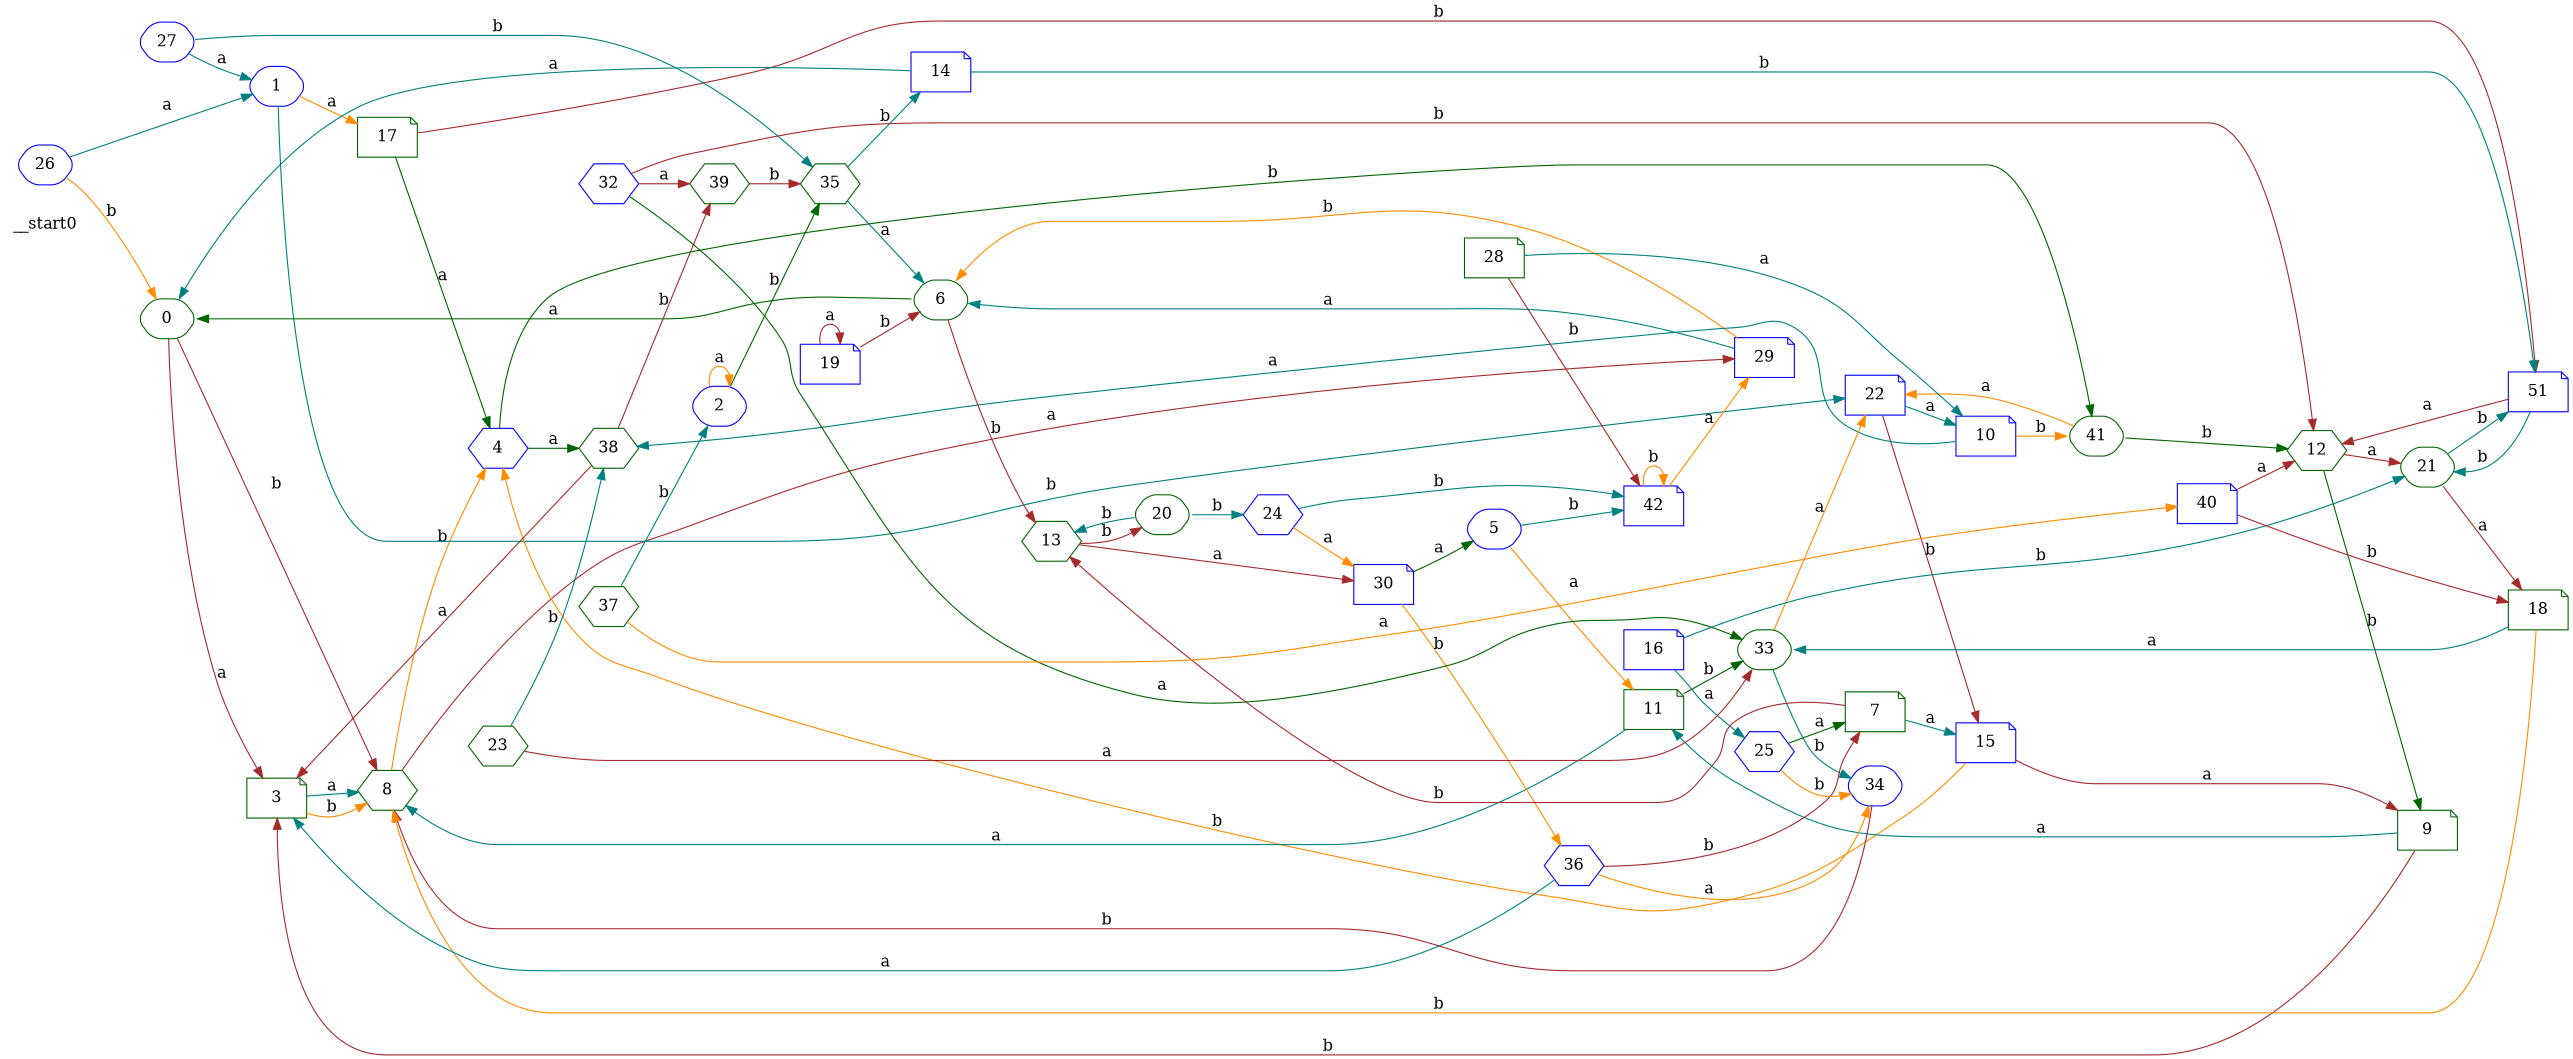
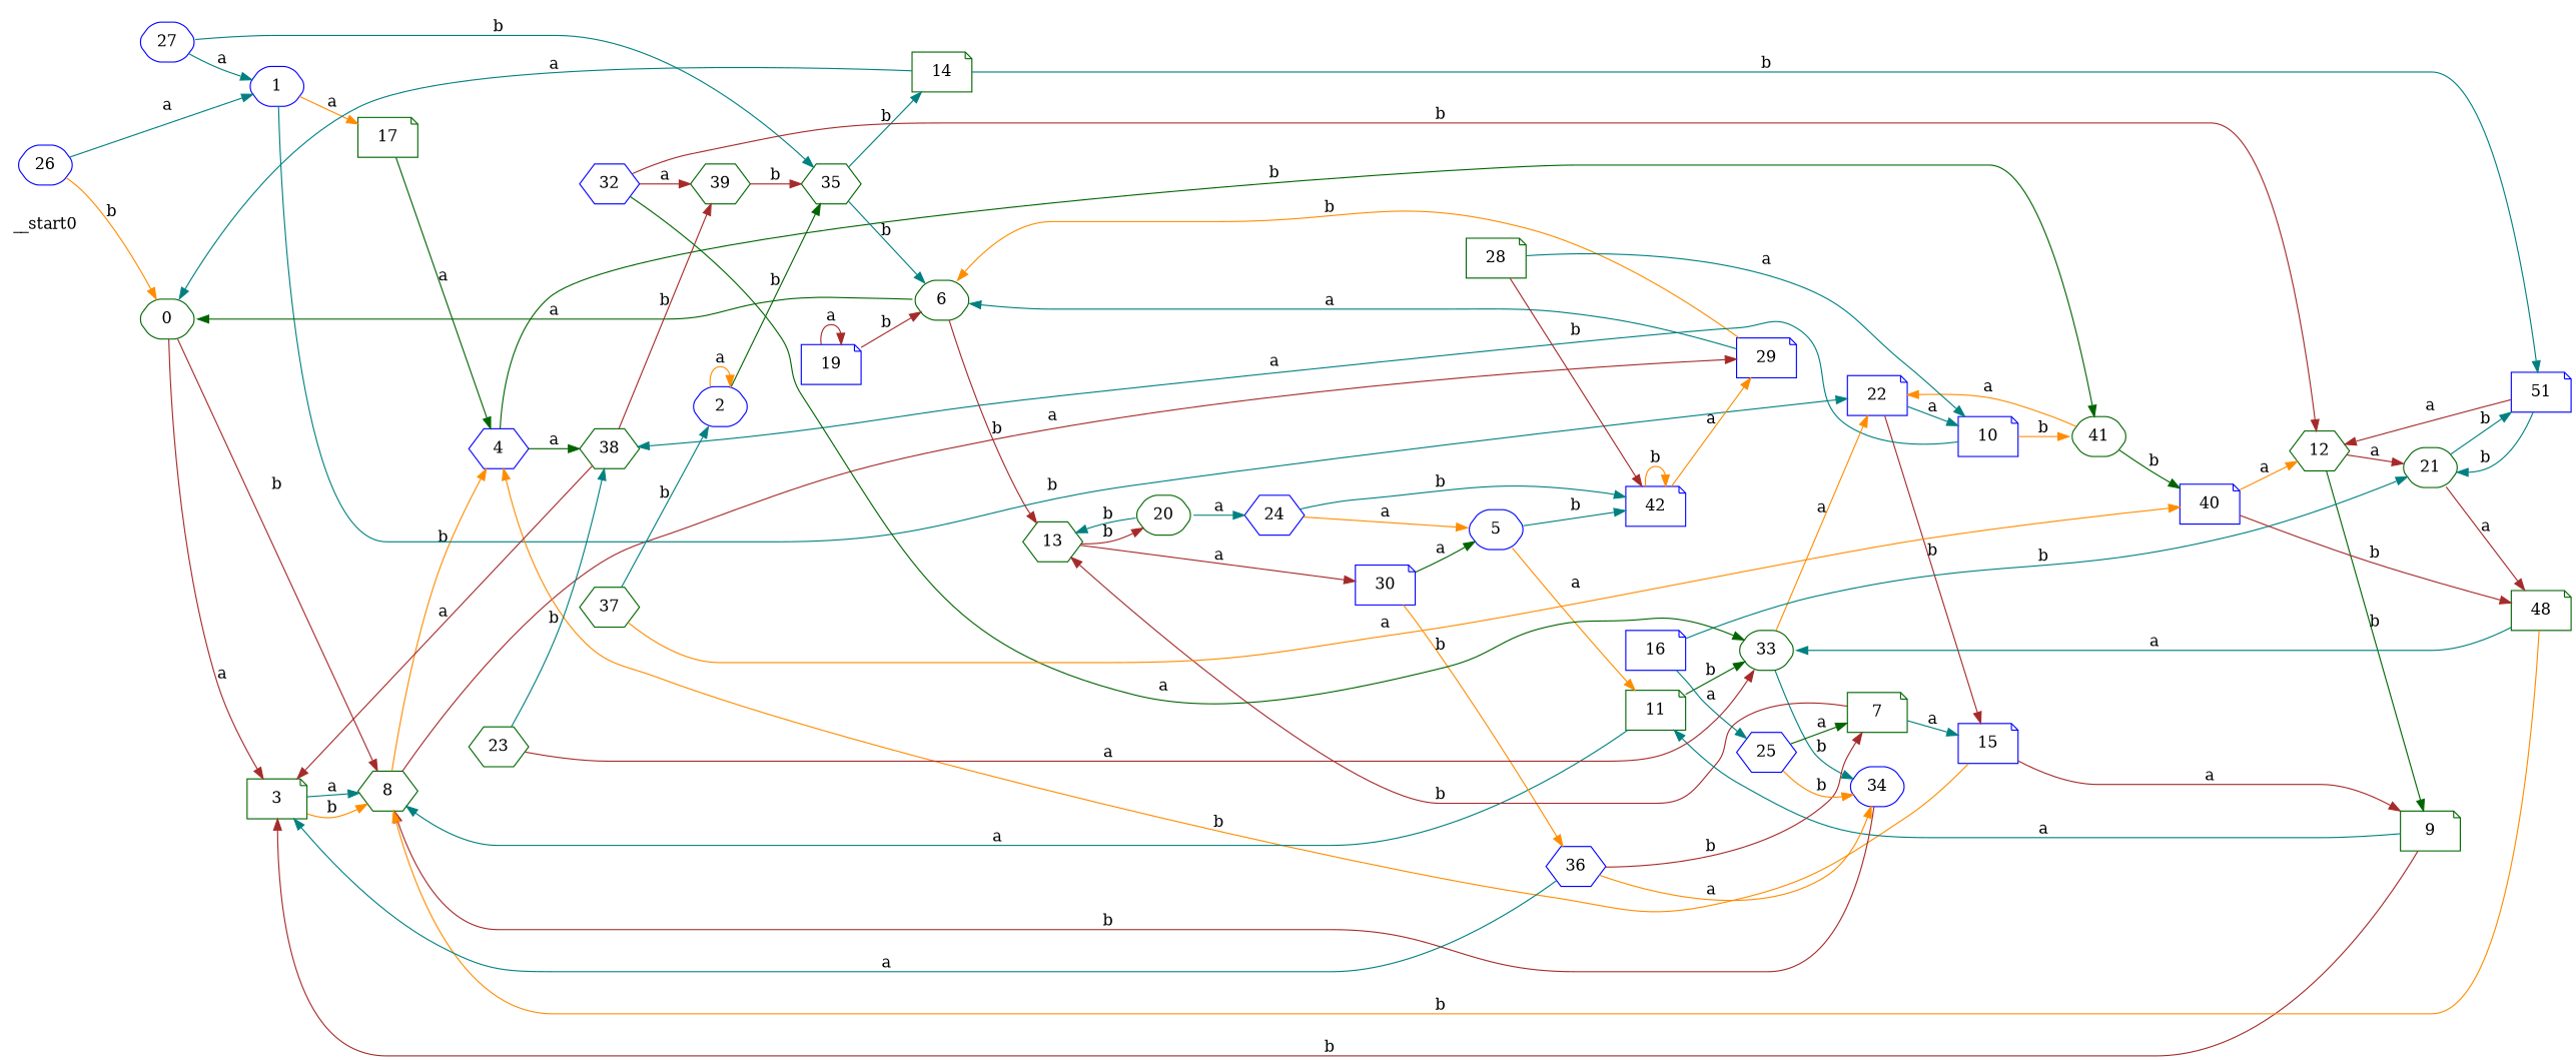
  digraph {
    rankdir=LR
    node [color=blue shape=hexagon fillcolor=white style=filled]
    edge [color=teal]
    __start0 [shape=none fillcolor="" style=""]
    n2 [color=darkgreen label=0 style="rounded,filled"]
    n3 [color=darkgreen label=3 shape=note]
    n4 [color=darkgreen label=8]
    n5 [label=4]
    n6 [label=29 shape=note]
    n7 [label=1 style="rounded,filled"]
    n8 [color=darkgreen label=17 shape=note style="rounded,filled"]
    n9 [label=22 shape=note style="rounded,filled"]
    n10 [label=51 shape=note style="rounded,filled"]
    n11 [label=15 shape=note]
    n12 [label=10 shape=note]
    n13 [label=2 style="rounded,filled"]
    n14 [color=darkgreen label=35]
    n15 [color=darkgreen label=6 style="rounded,filled"]
-   n16 [label=14 shape=note style="rounded,filled"]
+   n16 [color=darkgreen label=14 shape=note style="rounded,filled"]
    n17 [color=darkgreen label=38]
    n18 [color=darkgreen label=41 style="rounded,filled"]
    n19 [color=darkgreen label=39]
    n20 [color=darkgreen label=12]
    n21 [label=5 style="rounded,filled"]
    n22 [color=darkgreen label=11 shape=note]
    n23 [label=42 shape=note]
    n24 [color=darkgreen label=33 style="rounded,filled"]
    n25 [color=darkgreen label=13]
    n26 [color=darkgreen label=20 style="rounded,filled"]
    n27 [label=30 shape=note style="rounded,filled"]
    n28 [color=darkgreen label=7 shape=note style="rounded,filled"]
    n29 [color=darkgreen label=9 shape=note]
    n30 [label=34 style="rounded,filled"]
    n31 [color=darkgreen label=21 style="rounded,filled"]
-   n32 [color=darkgreen label=18 shape=note]
+   n32 [color=darkgreen label=48 shape=note]
    n33 [label=24]
    n34 [label=36]
    n35 [label=16 shape=note style="rounded,filled"]
    n36 [label=25]
    n37 [label=19 shape=note style="rounded,filled"]
    n38 [color=darkgreen label=23]
    n39 [label=26 style="rounded,filled"]
    n40 [label=27 style="rounded,filled"]
    n41 [color=darkgreen label=28 shape=note]
    n42 [label=32]
    n43 [color=darkgreen label=37]
    n44 [label=40 shape=note style="rounded,filled"]
    n2 -> n3 [color=brown label=a]
    n2 -> n4 [color=brown label=b]
    n3 -> n4 [label=a]
    n3 -> n4 [color=darkorange label=b]
    n4 -> n5 [color=darkorange label=b]
    n4 -> n6 [color=brown label=a]
    n5 -> n17 [color=darkgreen label=a]
    n5 -> n18 [color=darkgreen label=b]
    n6 -> n15 [label=a]
    n6 -> n15 [color=darkorange label=b]
    n7 -> n8 [color=darkorange label=a]
    n7 -> n9 [label=b]
    n8 -> n5 [color=darkgreen label=a]
-   n8 -> n10 [color=brown label=b]
    n9 -> n11 [color=brown label=b]
    n9 -> n12 [label=a]
    n10 -> n20 [color=brown label=a]
    n10 -> n31 [label=b]
    n11 -> n5 [color=darkorange label=b]
    n11 -> n29 [color=brown label=a]
    n12 -> n17 [label=a]
    n12 -> n18 [color=darkorange label=b]
    n13 -> n13 [color=darkorange label=a]
    n13 -> n14 [color=darkgreen label=b]
-   n14 -> n15 [label=a]
+   n14 -> n15 [label=b]
    n14 -> n16 [label=b]
    n15 -> n2 [color=darkgreen label=a]
    n15 -> n25 [color=brown label=b]
    n16 -> n2 [label=a]
    n16 -> n10 [label=b]
    n17 -> n3 [color=brown label=a]
    n17 -> n19 [color=brown label=b]
    n18 -> n9 [color=darkorange label=a]
-   n18 -> n20 [color=darkgreen label=b]
+   n18 -> n44 [color=darkgreen label=b]
    n19 -> n14 [color=brown label=b]
    n20 -> n29 [color=darkgreen label=b]
    n20 -> n31 [color=brown label=a]
    n21 -> n22 [color=darkorange label=a]
    n21 -> n23 [label=b]
    n22 -> n4 [label=a]
    n22 -> n24 [color=darkgreen label=b]
    n23 -> n6 [color=darkorange label=a]
    n23 -> n23 [color=darkorange label=b]
    n24 -> n9 [color=darkorange label=a]
    n24 -> n30 [label=b]
    n25 -> n26 [color=brown label=b]
    n25 -> n27 [color=brown label=a]
    n26 -> n25 [label=b]
-   n26 -> n33 [label=b]
+   n26 -> n33 [label=a]
    n27 -> n21 [color=darkgreen label=a]
    n27 -> n34 [color=darkorange label=b]
    n28 -> n11 [label=a]
    n28 -> n25 [color=brown label=b]
    n29 -> n3 [color=brown label=b]
    n29 -> n22 [label=a]
    n30 -> n4 [color=brown label=b]
    n31 -> n10 [label=b]
    n31 -> n32 [color=brown label=a]
    n32 -> n4 [color=darkorange label=b]
    n32 -> n24 [label=a]
-   n33 -> n27 [color=darkorange label=a]
+   n33 -> n21 [color=darkorange label=a]
    n33 -> n23 [label=b]
    n34 -> n3 [label=a]
    n34 -> n28 [color=brown label=b]
    n34 -> n30 [color=darkorange label=a]
    n35 -> n31 [label=b]
    n35 -> n36 [label=a]
    n36 -> n28 [color=darkgreen label=a]
    n36 -> n30 [color=darkorange label=b]
    n37 -> n15 [color=brown label=b]
    n37 -> n37 [color=brown label=a]
    n38 -> n17 [label=b]
    n38 -> n24 [color=brown label=a]
    n39 -> n2 [color=darkorange label=b]
    n39 -> n7 [label=a]
    n40 -> n7 [label=a]
    n40 -> n14 [label=b]
    n41 -> n12 [label=a]
    n41 -> n23 [color=brown label=b]
    n42 -> n19 [color=brown label=a]
    n42 -> n20 [color=brown label=b]
    n42 -> n24 [color=darkgreen label=a]
    n43 -> n13 [label=b]
    n43 -> n44 [color=darkorange label=a]
-   n44 -> n20 [color=brown label=a]
+   n44 -> n20 [color=darkorange label=a]
    n44 -> n32 [color=brown label=b]
  }
